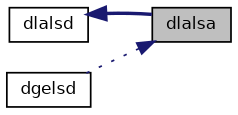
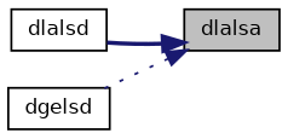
  digraph {
    rankdir=RL
    node [color=black fillcolor=white fontname=Helvetica fontsize=10 shape=record style=filled]
    edge [color=midnightblue dir=back fontname=Helvetica fontsize=10 labelfontname=Helvetica labelfontsize=10]
    n1 [fillcolor=grey75 fontcolor=black height=0.2 label=dlalsa width=0.4]
    n2 [height=0.2 label=dlalsd width=0.4]
    n3 [height=0.2 label=dgelsd width=0.4]
-   n2 -> n1 [style=bold]
+   n1 -> n2 [style=bold]
    n1 -> n3 [style=dotted]
  }
